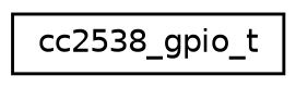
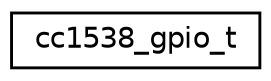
  digraph {
    rankdir=LR
-   n1 [color=black fillcolor=white fontname=Helvetica fontsize=10 height=0.2 label=cc2538_gpio_t shape=record style=filled width=0.4]
+   n1 [color=black fillcolor=white fontname=Helvetica fontsize=10 height=0.2 label=cc1538_gpio_t shape=record style=filled width=0.4]
  }
